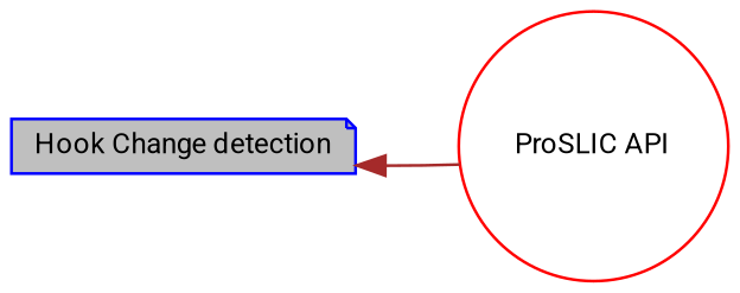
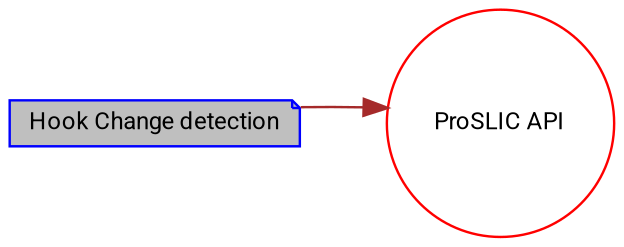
  digraph {
    rankdir=LR
    fontname=Roboto
    node [fontname=Roboto fontsize=10 style=filled]
    n1 [color=blue fillcolor=grey75 fontcolor=black height=0.2 label="Hook Change detection" shape=note width=0.4]
    n2 [color=red fillcolor=white height=0.2 label="ProSLIC API" shape=circle width=0.4]
-   n1 -> n2 [dir=back fontname=Roboto fontsize=10 labelfontname=Helvetica labelfontsize=10 shape=plaintext style=solid color=brown]
+   n2 -> n1 [dir=back fontname=Roboto fontsize=10 labelfontname=Helvetica labelfontsize=10 shape=plaintext style=solid color=brown]
  }
